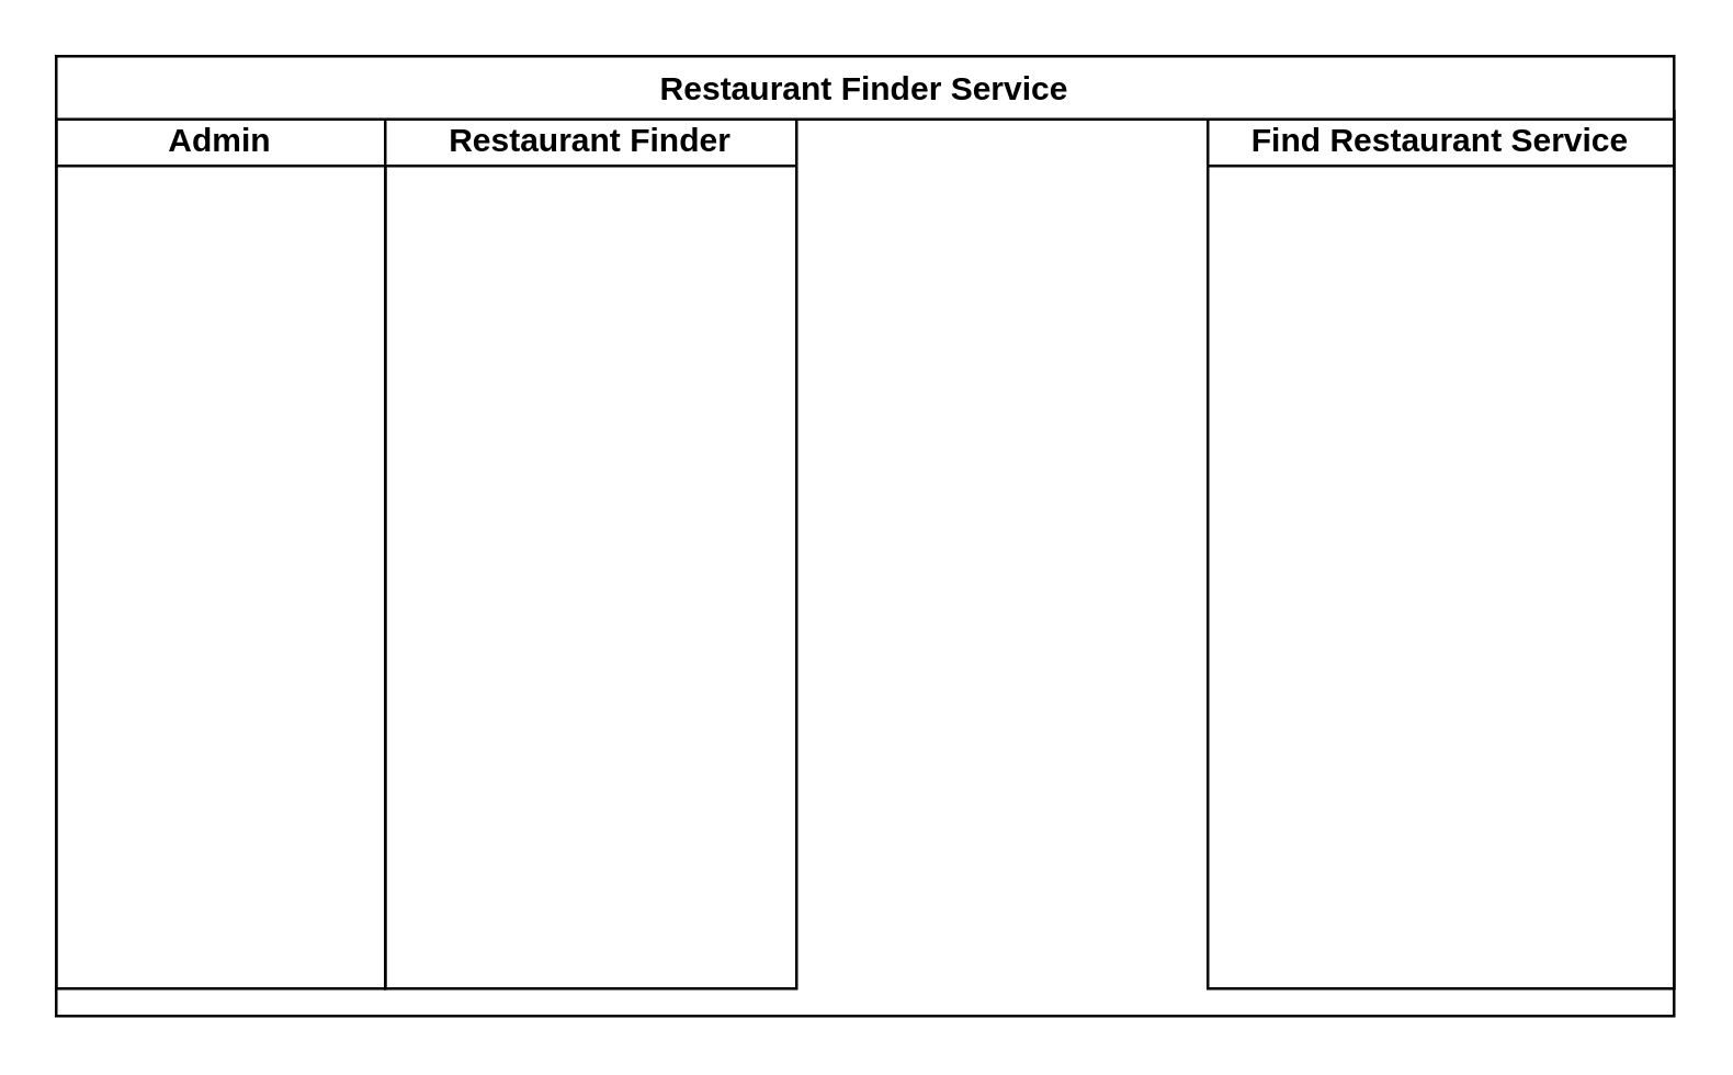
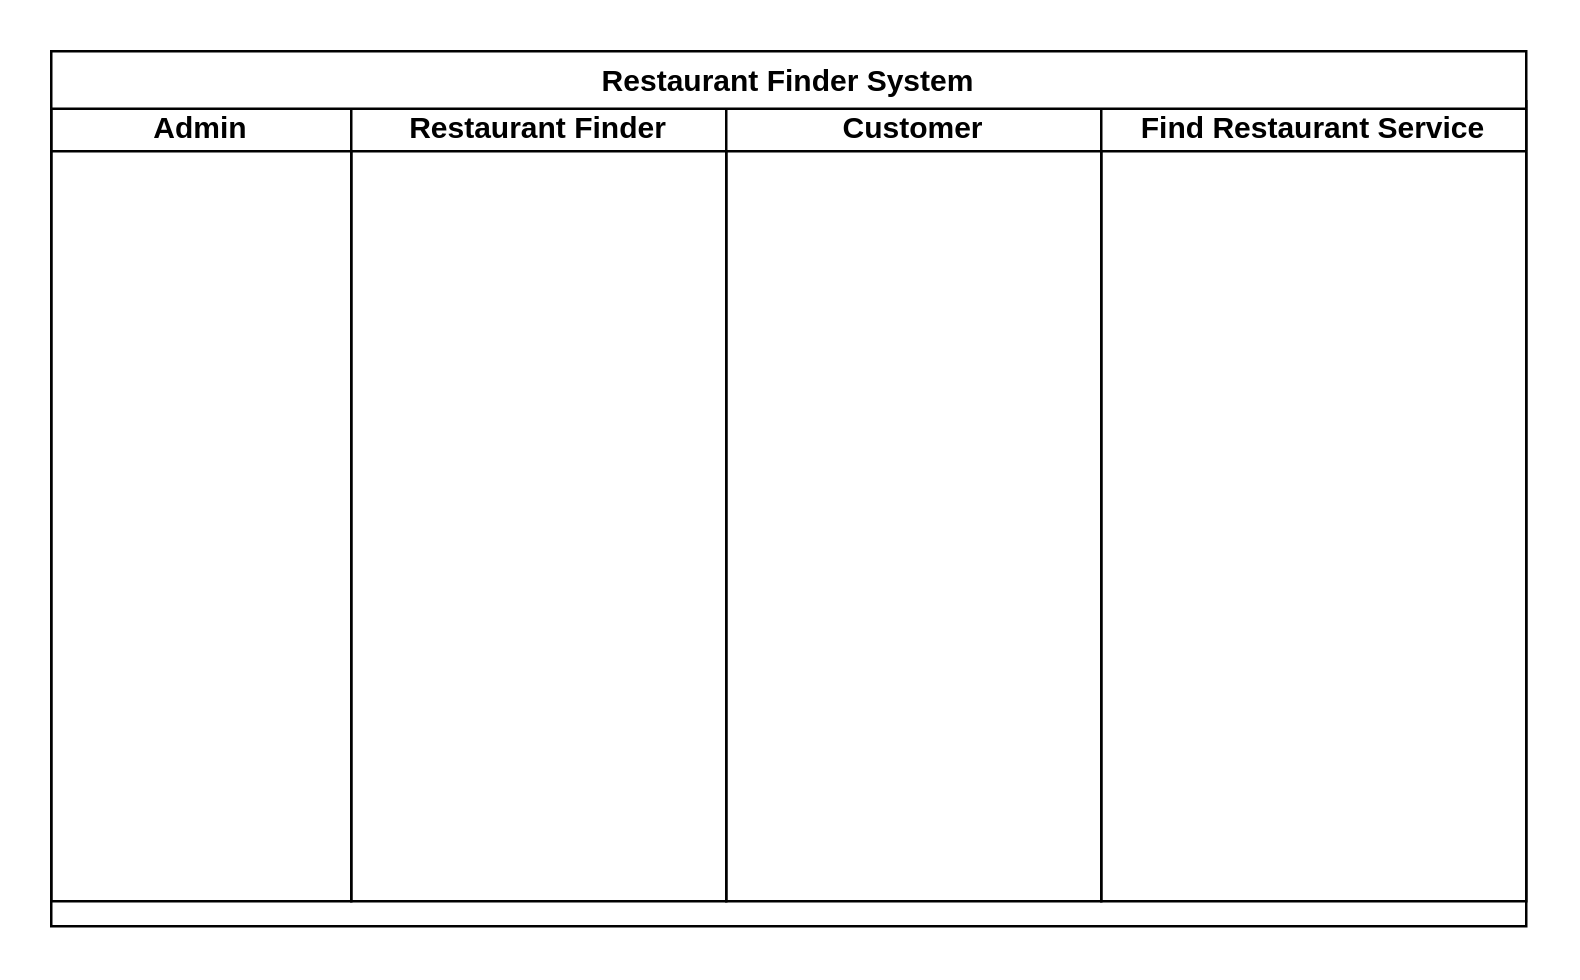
  <mxCell id="0" />
  <mxCell id="1" parent="0" />
  <mxCell id="2" value="Admin" style="swimlane;startSize=20;" vertex="1" parent="1"><mxGeometry x="20" y="40" width="120" height="320" as="geometry" /></mxCell>
  <mxCell id="3" value="Restaurant Finder" style="swimlane;startSize=20;" vertex="1" parent="1"><mxGeometry x="140" y="40" width="150" height="320" as="geometry"><mxRectangle x="180" y="-1080" width="140" height="20" as="alternateBounds" /></mxGeometry></mxCell>
+ <mxCell id="4" value="Customer" style="swimlane;startSize=20;" vertex="1" parent="1"><mxGeometry x="290" y="40" width="150" height="320" as="geometry"><mxRectangle x="180" y="-1080" width="140" height="20" as="alternateBounds" /></mxGeometry></mxCell>
  <mxCell id="5" value="Find Restaurant Service" style="swimlane;startSize=20;" vertex="1" parent="1"><mxGeometry x="440" y="40" width="170" height="320" as="geometry"><mxRectangle x="180" y="-1080" width="140" height="20" as="alternateBounds" /></mxGeometry></mxCell>
- <mxCell id="6" value="Restaurant Finder Service" style="swimlane;" vertex="1" parent="1"><mxGeometry x="20" y="20" width="590" height="350" as="geometry"><mxRectangle x="80" y="-1080" width="180" height="23" as="alternateBounds" /></mxGeometry></mxCell>
+ <mxCell id="6" value="Restaurant Finder System" style="swimlane;" vertex="1" parent="1"><mxGeometry x="20" y="20" width="590" height="350" as="geometry"><mxRectangle x="80" y="-1080" width="180" height="23" as="alternateBounds" /></mxGeometry></mxCell>
